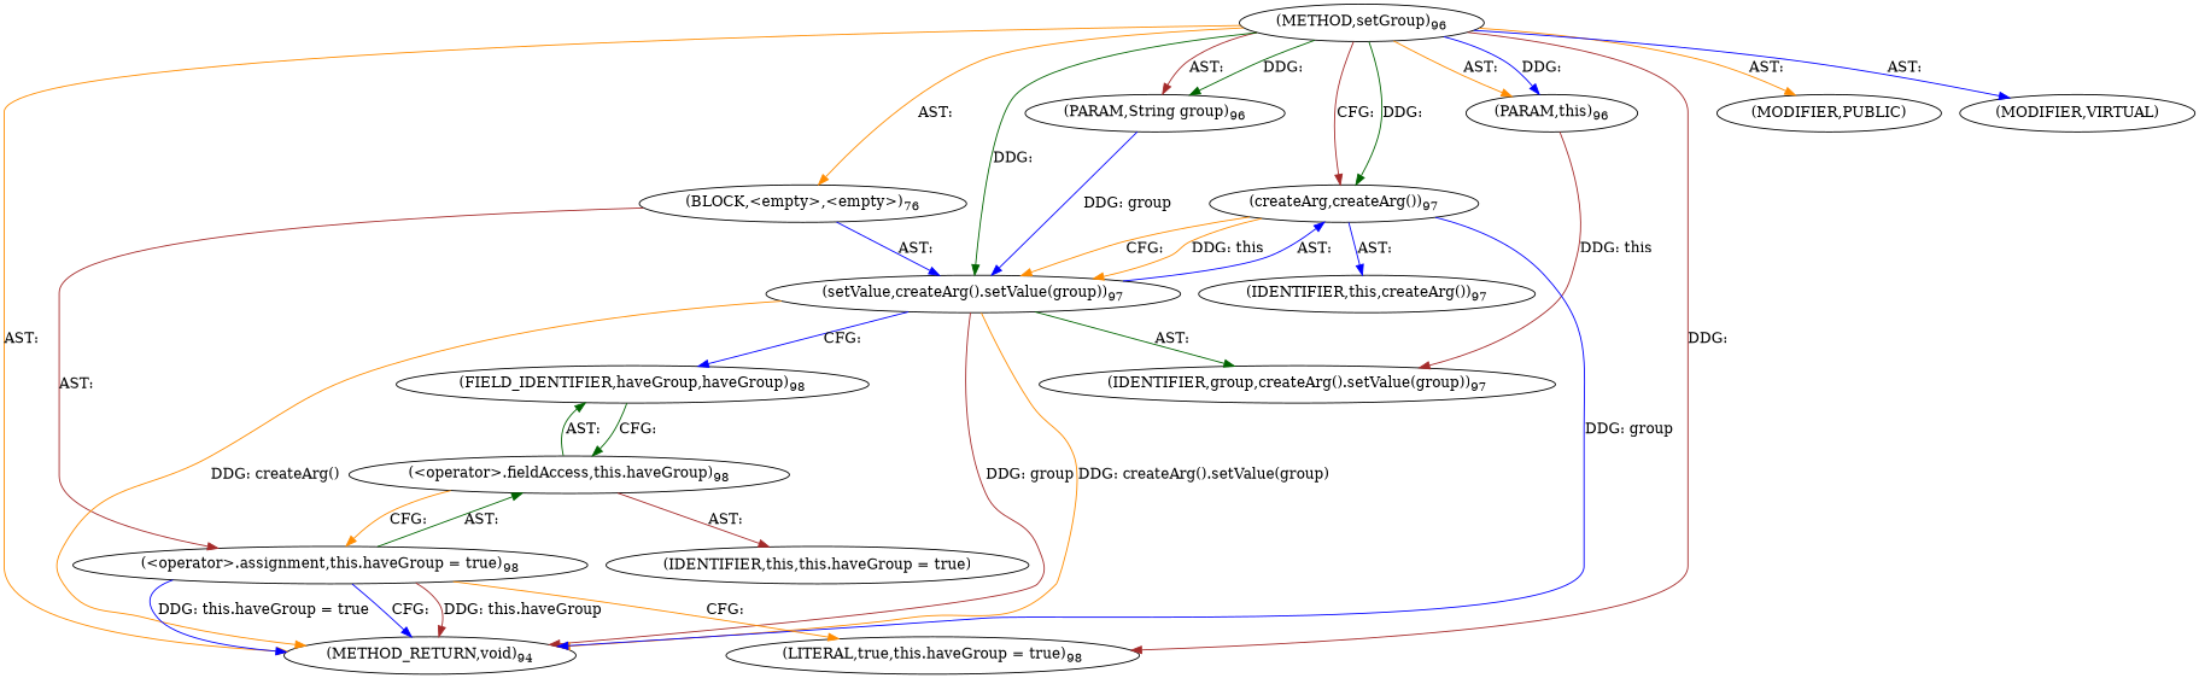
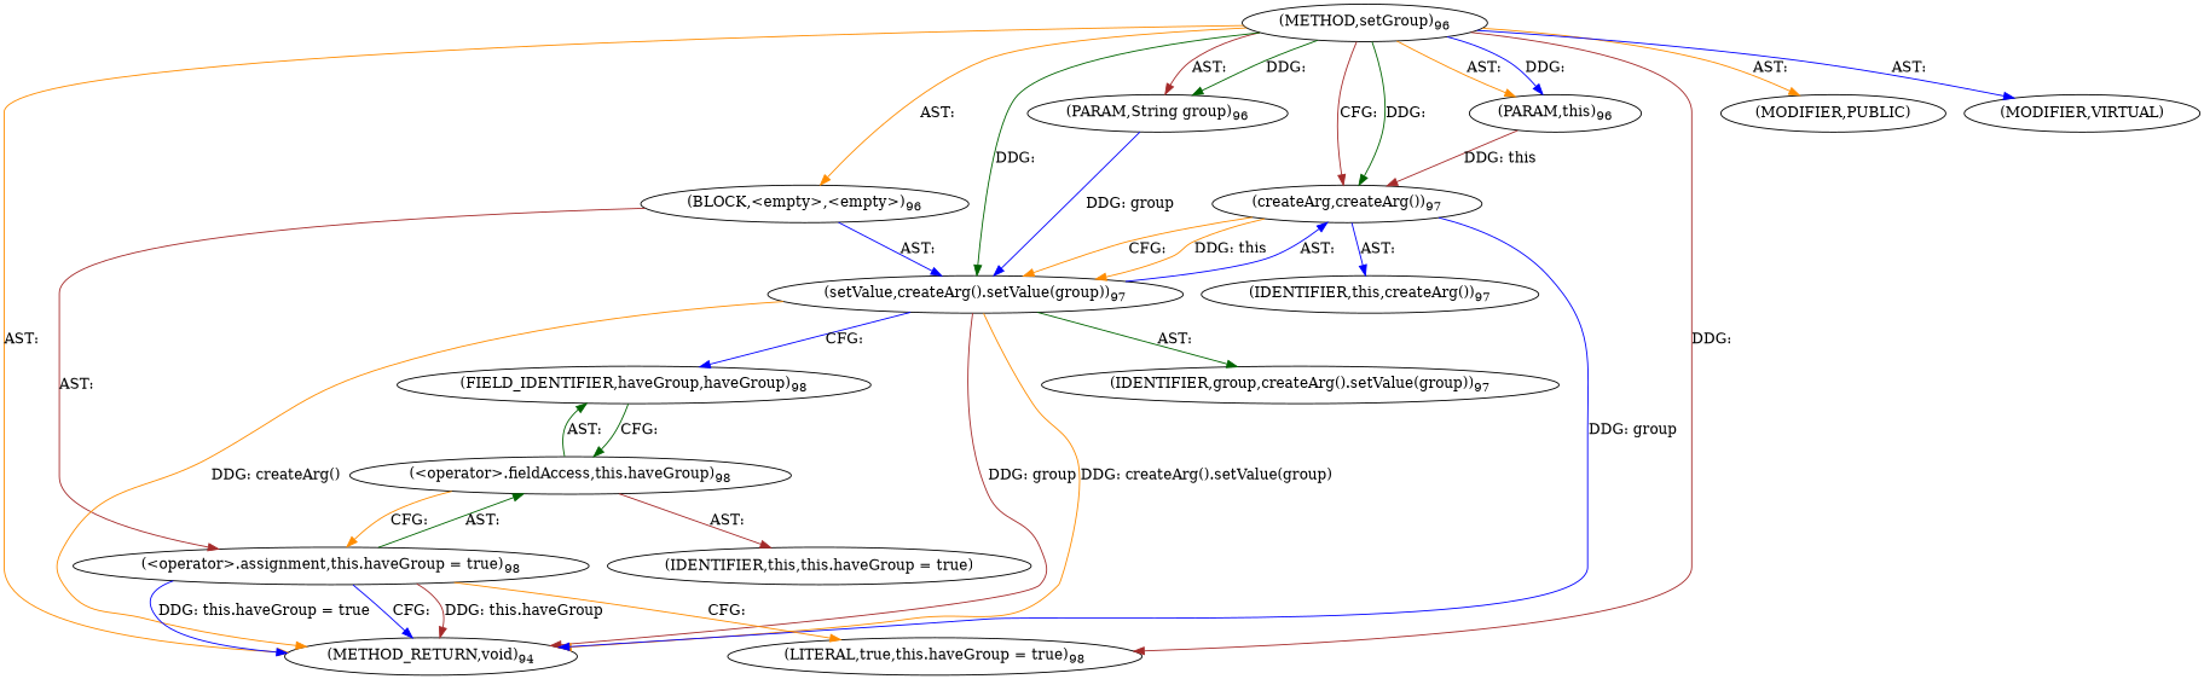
  digraph {
    edge [color=darkorange]
    n1 [label=<(METHOD,setGroup)<SUB>96</SUB>>]
    n2 [label=<(PARAM,this)<SUB>96</SUB>>]
    n3 [label=<(PARAM,String group)<SUB>96</SUB>>]
-   n4 [label=<(BLOCK,&lt;empty&gt;,&lt;empty&gt;)<SUB>76</SUB>>]
+   n4 [label=<(BLOCK,&lt;empty&gt;,&lt;empty&gt;)<SUB>96</SUB>>]
    n5 [label=<(setValue,createArg().setValue(group))<SUB>97</SUB>>]
    n6 [label=<(createArg,createArg())<SUB>97</SUB>>]
    n7 [label=<(MODIFIER,PUBLIC)>]
    n8 [label=<(MODIFIER,VIRTUAL)>]
    n9 [label=<(METHOD_RETURN,void)<SUB>94</SUB>>]
    n10 [label=<(LITERAL,true,this.haveGroup = true)<SUB>98</SUB>>]
    n11 [label=<(&lt;operator&gt;.assignment,this.haveGroup = true)<SUB>98</SUB>>]
    n12 [label=<(IDENTIFIER,group,createArg().setValue(group))<SUB>97</SUB>>]
    n13 [label=<(FIELD_IDENTIFIER,haveGroup,haveGroup)<SUB>98</SUB>>]
    n14 [label=<(IDENTIFIER,this,createArg())<SUB>97</SUB>>]
    n15 [label=<(&lt;operator&gt;.fieldAccess,this.haveGroup)<SUB>98</SUB>>]
    n16 [label=<(IDENTIFIER,this,this.haveGroup = true)>]
    n1 -> n2 [label="AST: "]
    n1 -> n2 [color=blue label="DDG: "]
    n1 -> n3 [color=brown label="AST: "]
    n1 -> n3 [color=darkgreen label="DDG: "]
    n1 -> n4 [label="AST: "]
    n1 -> n5 [color=darkgreen label="DDG: "]
    n1 -> n6 [color=brown label="CFG: "]
    n1 -> n6 [color=darkgreen label="DDG: "]
    n1 -> n7 [label="AST: "]
    n1 -> n8 [color=blue label="AST: "]
    n1 -> n9 [label="AST: "]
    n1 -> n10 [color=brown label="DDG: "]
-   n2 -> n12 [color=brown label="DDG: this"]
+   n2 -> n6 [color=brown label="DDG: this"]
    n3 -> n5 [color=blue label="DDG: group"]
    n4 -> n5 [color=blue label="AST: "]
    n4 -> n11 [color=brown label="AST: "]
    n5 -> n6 [color=blue label="AST: "]
    n5 -> n9 [label="DDG: createArg()"]
    n5 -> n9 [color=brown label="DDG: group"]
    n5 -> n9 [label="DDG: createArg().setValue(group)"]
    n5 -> n12 [color=darkgreen label="AST: "]
    n5 -> n13 [color=blue label="CFG: "]
    n6 -> n5 [label="CFG: "]
    n6 -> n5 [label="DDG: this"]
    n6 -> n9 [color=blue label="DDG: group"]
    n6 -> n14 [color=blue label="AST: "]
    n11 -> n9 [color=blue label="CFG: "]
    n11 -> n9 [color=brown label="DDG: this.haveGroup"]
    n11 -> n9 [color=blue label="DDG: this.haveGroup = true"]
    n11 -> n10 [label="CFG: "]
    n11 -> n15 [color=darkgreen label="AST: "]
    n13 -> n15 [color=darkgreen label="CFG: "]
    n15 -> n11 [label="CFG: "]
    n15 -> n13 [color=darkgreen label="AST: "]
    n15 -> n16 [color=brown label="AST: "]
  }
